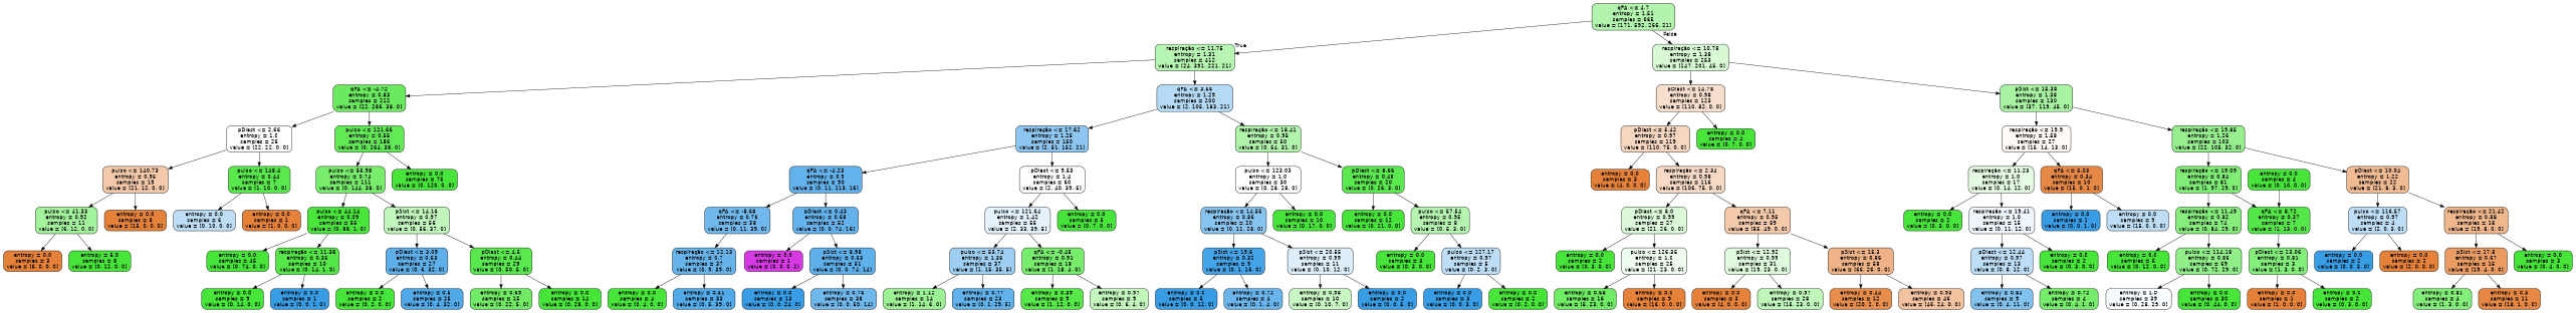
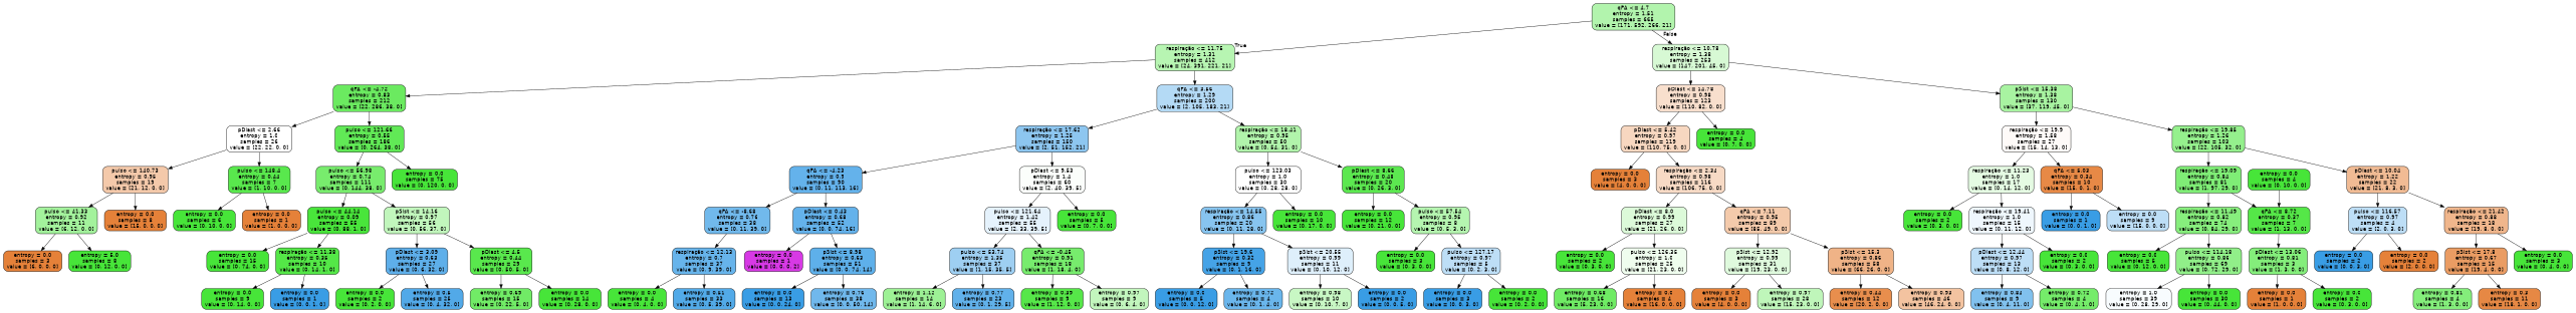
  digraph {
    node [color=black fillcolor="#47e539" fontname=helvetica shape=box style="filled, rounded"]
    edge [fontname=helvetica]
    n1 [fillcolor="#b2f4ad" label="qPA <= 4.7\nentropy = 1.51\nsamples = 665\nvalue = [171, 592, 266, 21]"]
    n2 [fillcolor="#b7f5b2" label="respiração <= 11.75\nentropy = 1.31\nsamples = 412\nvalue = [24, 391, 221, 21]"]
    n3 [fillcolor="#d7f9d4" label="respiração <= 10.78\nentropy = 1.38\nsamples = 253\nvalue = [147, 201, 45, 0]"]
    n4 [fillcolor="#6bea60" label="qPA <= -4.72\nentropy = 0.83\nsamples = 212\nvalue = [22, 286, 38, 0]"]
    n5 [fillcolor="#b4daf5" label="qPA <= 3.56\nentropy = 1.29\nsamples = 200\nvalue = [2, 105, 183, 21]"]
    n6 [fillcolor="#f8dfcd" label="pDiast <= 14.78\nentropy = 0.98\nsamples = 123\nvalue = [110, 82, 0, 0]"]
    n7 [fillcolor="#a8f3a1" label="pSist <= 15.38\nentropy = 1.38\nsamples = 130\nvalue = [37, 119, 45, 0]"]
    n8 [fillcolor="#ffffff" label="pDiast <= 2.66\nentropy = 1.0\nsamples = 26\nvalue = [22, 22, 0, 0]"]
    n9 [fillcolor="#61e956" label="pulso <= 121.66\nentropy = 0.55\nsamples = 186\nvalue = [0, 264, 38, 0]"]
    n10 [fillcolor="#8dc6f0" label="respiração <= 17.62\nentropy = 1.25\nsamples = 150\nvalue = [2, 51, 152, 21]"]
    n11 [fillcolor="#b1f4ab" label="respiração <= 18.41\nentropy = 0.95\nsamples = 50\nvalue = [0, 54, 31, 0]"]
    n12 [fillcolor="#f4c9aa" label="pulso <= 140.73\nentropy = 0.95\nsamples = 19\nvalue = [21, 12, 0, 0]"]
    n13 [fillcolor="#59e84d" label="pulso <= 148.4\nentropy = 0.44\nsamples = 7\nvalue = [1, 10, 0, 0]"]
    n14 [fillcolor="#78ec6d" label="pulso <= 56.98\nentropy = 0.74\nsamples = 111\nvalue = [0, 144, 38, 0]"]
    n15 [label="entropy = 0.0\nsamples = 75\nvalue = [0, 120, 0, 0]"]
    n16 [fillcolor="#a3f29c" label="pulso <= 41.33\nentropy = 0.92\nsamples = 11\nvalue = [6, 12, 0, 0]"]
    n17 [fillcolor="#e58139" label="entropy = 0.0\nsamples = 8\nvalue = [15, 0, 0, 0]"]
-   n18 [fillcolor="#bddef6" label="entropy = 0.0\nsamples = 6\nvalue = [0, 10, 0, 0]"]
+   n18 [label="entropy = 0.0\nsamples = 6\nvalue = [0, 10, 0, 0]"]
    n19 [fillcolor="#e58139" label="entropy = 0.0\nsamples = 1\nvalue = [1, 0, 0, 0]"]
    n20 [fillcolor="#e58139" label="entropy = 0.0\nsamples = 3\nvalue = [6, 0, 0, 0]"]
    n21 [label="entropy = 5.0\nsamples = 8\nvalue = [0, 12, 0, 0]"]
    n22 [fillcolor="#49e53b" label="pulso <= 44.14\nentropy = 0.09\nsamples = 55\nvalue = [0, 88, 1, 0]"]
    n23 [fillcolor="#c1f6bc" label="pSist <= 14.16\nentropy = 0.97\nsamples = 56\nvalue = [0, 56, 37, 0]"]
-   n24 [label="entropy = 0.0\nsamples = 45\nvalue = [0, 74, 0, 0]"]
+   n24 [label="entropy = 0.0\nsamples = 15\nvalue = [0, 74, 0, 0]"]
    n25 [fillcolor="#54e747" label="respiração <= 11.38\nentropy = 0.35\nsamples = 10\nvalue = [0, 14, 1, 0]"]
    n26 [fillcolor="#5eafea" label="pDiast <= 3.09\nentropy = 0.63\nsamples = 27\nvalue = [0, 6, 32, 0]"]
    n27 [fillcolor="#59e84d" label="pDiast <= 4.5\nentropy = 0.44\nsamples = 29\nvalue = [0, 50, 5, 0]"]
    n28 [label="entropy = 0.0\nsamples = 9\nvalue = [0, 14, 0, 0]"]
    n29 [fillcolor="#399de5" label="entropy = 0.0\nsamples = 1\nvalue = [0, 0, 1, 0]"]
    n30 [label="entropy = 0.0\nsamples = 2\nvalue = [0, 2, 0, 0]"]
    n31 [fillcolor="#52a9e8" label="entropy = 0.5\nsamples = 25\nvalue = [0, 4, 32, 0]"]
    n32 [fillcolor="#71eb66" label="entropy = 0.69\nsamples = 15\nvalue = [0, 22, 5, 0]"]
    n33 [label="entropy = 0.0\nsamples = 14\nvalue = [0, 28, 0, 0]"]
    n34 [fillcolor="#64b2eb" label="qPA <= -4.23\nentropy = 0.9\nsamples = 90\nvalue = [0, 11, 113, 16]"]
    n35 [fillcolor="#fbfefb" label="pDiast <= 9.53\nentropy = 1.4\nsamples = 60\nvalue = [2, 40, 39, 5]"]
    n36 [fillcolor="#ffffff" label="pulso <= 123.03\nentropy = 1.0\nsamples = 30\nvalue = [0, 28, 28, 0]"]
    n37 [fillcolor="#5ce850" label="pDiast <= 8.66\nentropy = 0.48\nsamples = 20\nvalue = [0, 26, 3, 0]"]
    n38 [fillcolor="#71b9ec" label="qPA <= -8.68\nentropy = 0.76\nsamples = 38\nvalue = [0, 11, 39, 0]"]
    n39 [fillcolor="#64b2eb" label="pDiast <= 0.43\nentropy = 0.68\nsamples = 52\nvalue = [0, 0, 74, 16]"]
    n40 [fillcolor="#e5f2fc" label="pulso <= 121.64\nentropy = 1.42\nsamples = 55\nvalue = [2, 33, 39, 5]"]
    n41 [label="entropy = 0.0\nsamples = 5\nvalue = [0, 7, 0, 0]"]
    n42 [fillcolor="#67b4eb" label="respiração <= 12.13\nentropy = 0.7\nsamples = 37\nvalue = [0, 9, 39, 0]"]
    n43 [fillcolor="#d739e5" label="entropy = 0.0\nsamples = 1\nvalue = [0, 0, 0, 2]"]
    n44 [fillcolor="#5eb0ea" label="pSist <= 8.98\nentropy = 0.63\nsamples = 51\nvalue = [0, 0, 74, 14]"]
    n45 [label="entropy = 0.0\nsamples = 4\nvalue = [0, 4, 0, 0]"]
    n46 [fillcolor="#52aae8" label="entropy = 0.51\nsamples = 33\nvalue = [0, 5, 39, 0]"]
    n47 [fillcolor="#399de5" label="entropy = 0.0\nsamples = 13\nvalue = [0, 0, 24, 0]"]
    n48 [fillcolor="#70b8ec" label="entropy = 0.76\nsamples = 38\nvalue = [0, 0, 50, 14]"]
    n49 [fillcolor="#9ecff2" label="pulso <= 53.74\nentropy = 1.35\nsamples = 37\nvalue = [1, 15, 35, 5]"]
    n50 [fillcolor="#77ec6d" label="qPA <= -0.45\nentropy = 0.91\nsamples = 18\nvalue = [1, 18, 4, 0]"]
    n51 [fillcolor="#9df195" label="entropy = 1.12\nsamples = 14\nvalue = [1, 14, 6, 0]"]
    n52 [fillcolor="#61b1ea" label="entropy = 0.77\nsamples = 23\nvalue = [0, 1, 29, 5]"]
    n53 [fillcolor="#56e749" label="entropy = 0.39\nsamples = 9\nvalue = [1, 12, 0, 0]"]
    n54 [fillcolor="#c2f6bd" label="entropy = 0.97\nsamples = 9\nvalue = [0, 6, 4, 0]"]
    n55 [fillcolor="#87c4ef" label="respiração <= 14.55\nentropy = 0.86\nsamples = 20\nvalue = [0, 11, 28, 0]"]
    n56 [label="entropy = 0.0\nsamples = 10\nvalue = [0, 17, 0, 0]"]
    n57 [label="entropy = 0.0\nsamples = 12\nvalue = [0, 21, 0, 0]"]
    n58 [fillcolor="#b5f5b0" label="pulso <= 57.54\nentropy = 0.95\nsamples = 8\nvalue = [0, 5, 3, 0]"]
    n59 [fillcolor="#45a3e7" label="pSist <= 19.6\nentropy = 0.32\nsamples = 9\nvalue = [0, 1, 16, 0]"]
    n60 [fillcolor="#deeffb" label="pSist <= 20.55\nentropy = 0.99\nsamples = 11\nvalue = [0, 10, 12, 0]"]
    n61 [fillcolor="#399de5" label="entropy = 0.0\nsamples = 5\nvalue = [0, 0, 12, 0]"]
    n62 [fillcolor="#6ab6ec" label="entropy = 0.72\nsamples = 4\nvalue = [0, 1, 4, 0]"]
    n63 [fillcolor="#c8f7c4" label="entropy = 0.98\nsamples = 10\nvalue = [0, 10, 7, 0]"]
    n64 [fillcolor="#399de5" label="entropy = 0.0\nsamples = 2\nvalue = [0, 0, 5, 0]"]
    n65 [label="entropy = 0.0\nsamples = 3\nvalue = [0, 3, 0, 0]"]
    n66 [fillcolor="#bddef6" label="pulso <= 127.17\nentropy = 0.97\nsamples = 5\nvalue = [0, 2, 3, 0]"]
    n67 [fillcolor="#399de5" label="entropy = 0.0\nsamples = 3\nvalue = [0, 0, 3, 0]"]
    n68 [label="entropy = 0.0\nsamples = 2\nvalue = [0, 2, 0, 0]"]
    n69 [fillcolor="#f7d7c0" label="pDiast <= 5.42\nentropy = 0.97\nsamples = 119\nvalue = [110, 75, 0, 0]"]
    n70 [label="entropy = 0.0\nsamples = 4\nvalue = [0, 7, 0, 0]"]
    n71 [fillcolor="#fefaf8" label="respiração <= 19.9\nentropy = 1.58\nsamples = 27\nvalue = [15, 14, 13, 0]"]
    n72 [fillcolor="#95f08d" label="respiração <= 19.85\nentropy = 1.26\nsamples = 103\nvalue = [22, 105, 32, 0]"]
    n73 [fillcolor="#e58139" label="entropy = 0.0\nsamples = 3\nvalue = [4, 0, 0, 0]"]
    n74 [fillcolor="#f7dac5" label="respiração <= 2.34\nentropy = 0.98\nsamples = 116\nvalue = [106, 75, 0, 0]"]
    n75 [fillcolor="#dcfad9" label="pDiast <= 8.0\nentropy = 0.99\nsamples = 27\nvalue = [21, 26, 0, 0]"]
    n76 [fillcolor="#f4caab" label="qPA <= 7.11\nentropy = 0.95\nsamples = 89\nvalue = [85, 49, 0, 0]"]
    n77 [label="entropy = 0.0\nsamples = 2\nvalue = [0, 3, 0, 0]"]
    n78 [fillcolor="#effdee" label="pulso <= 126.35\nentropy = 1.0\nsamples = 25\nvalue = [21, 23, 0, 0]"]
    n79 [fillcolor="#dffadd" label="pSist <= 12.92\nentropy = 0.99\nsamples = 31\nvalue = [19, 23, 0, 0]"]
    n80 [fillcolor="#efb387" label="pSist <= 15.3\nentropy = 0.86\nsamples = 58\nvalue = [66, 26, 0, 0]"]
    n81 [fillcolor="#6feb64" label="entropy = 0.68\nsamples = 16\nvalue = [5, 23, 0, 0]"]
-   n82 [fillcolor="#e58139" label="entropy = 0.0\nsamples = 9\nvalue = [16, 0, 0, 0]"]
+   n82 [fillcolor="#e58139" label="entropy = 0.0\nsamples = 4\nvalue = [16, 0, 0, 0]"]
    n83 [fillcolor="#e58139" label="entropy = 0.0\nsamples = 3\nvalue = [4, 0, 0, 0]"]
    n84 [fillcolor="#bff6ba" label="entropy = 0.97\nsamples = 28\nvalue = [15, 23, 0, 0]"]
    n85 [fillcolor="#e88e4d" label="entropy = 0.44\nsamples = 12\nvalue = [20, 2, 0, 0]"]
    n86 [fillcolor="#f3c3a0" label="entropy = 0.93\nsamples = 46\nvalue = [46, 24, 0, 0]"]
    n87 [fillcolor="#e5fbe3" label="respiração <= 11.23\nentropy = 1.0\nsamples = 17\nvalue = [0, 14, 12, 0]"]
    n88 [fillcolor="#e78946" label="qPA <= 5.03\nentropy = 0.34\nsamples = 10\nvalue = [15, 0, 1, 0]"]
    n89 [fillcolor="#7fed76" label="respiração <= 19.09\nentropy = 0.84\nsamples = 81\nvalue = [1, 97, 29, 0]"]
    n90 [fillcolor="#f1bb94" label="pDiast <= 10.04\nentropy = 1.22\nsamples = 22\nvalue = [21, 8, 3, 0]"]
    n91 [label="entropy = 0.0\nsamples = 2\nvalue = [0, 3, 0, 0]"]
    n92 [fillcolor="#eff7fd" label="respiração <= 19.41\nentropy = 1.0\nsamples = 15\nvalue = [0, 11, 12, 0]"]
    n93 [fillcolor="#399de5" label="entropy = 0.0\nsamples = 1\nvalue = [0, 0, 1, 0]"]
    n94 [fillcolor="#bddef6" label="entropy = 0.0\nsamples = 9\nvalue = [15, 0, 0, 0]"]
    n95 [fillcolor="#bddef6" label="pDiast <= 12.44\nentropy = 0.97\nsamples = 13\nvalue = [0, 8, 12, 0]"]
    n96 [label="entropy = 0.0\nsamples = 2\nvalue = [0, 3, 0, 0]"]
    n97 [fillcolor="#81c1ee" label="entropy = 0.84\nsamples = 9\nvalue = [0, 4, 11, 0]"]
    n98 [fillcolor="#75ec6a" label="entropy = 0.72\nsamples = 4\nvalue = [0, 4, 1, 0]"]
    n99 [fillcolor="#87ee7d" label="respiração <= 11.49\nentropy = 0.82\nsamples = 74\nvalue = [0, 84, 29, 0]"]
    n100 [fillcolor="#55e748" label="qPA <= 8.72\nentropy = 0.37\nsamples = 7\nvalue = [1, 13, 0, 0]"]
    n101 [fillcolor="#bddef6" label="pulso <= 116.57\nentropy = 0.97\nsamples = 4\nvalue = [2, 0, 3, 0]"]
    n102 [fillcolor="#f0b68c" label="respiração <= 21.42\nentropy = 0.88\nsamples = 18\nvalue = [19, 8, 0, 0]"]
    n103 [label="entropy = 0.0\nsamples = 5\nvalue = [0, 12, 0, 0]"]
    n104 [fillcolor="#91ef89" label="pulso <= 114.18\nentropy = 0.86\nsamples = 69\nvalue = [0, 72, 29, 0]"]
    n105 [fillcolor="#84ee7b" label="pDiast <= 13.06\nentropy = 0.81\nsamples = 3\nvalue = [1, 3, 0, 0]"]
    n106 [fillcolor="#f8fcfe" label="entropy = 1.0\nsamples = 39\nvalue = [0, 28, 29, 0]"]
    n107 [label="entropy = 0.0\nsamples = 30\nvalue = [0, 44, 0, 0]"]
    n108 [label="entropy = 0.0\nsamples = 4\nvalue = [0, 10, 0, 0]"]
    n109 [fillcolor="#e58139" label="entropy = 0.0\nsamples = 1\nvalue = [1, 0, 0, 0]"]
    n110 [label="entropy = 0.0\nsamples = 2\nvalue = [0, 3, 0, 0]"]
    n111 [fillcolor="#399de5" label="entropy = 0.0\nsamples = 2\nvalue = [0, 0, 3, 0]"]
    n112 [fillcolor="#e58139" label="entropy = 0.0\nsamples = 2\nvalue = [2, 0, 0, 0]"]
    n113 [fillcolor="#ea9c63" label="pSist <= 17.8\nentropy = 0.67\nsamples = 15\nvalue = [19, 4, 0, 0]"]
    n114 [label="entropy = 0.0\nsamples = 3\nvalue = [0, 4, 0, 0]"]
    n115 [fillcolor="#84ee7b" label="entropy = 0.81\nsamples = 4\nvalue = [1, 3, 0, 0]"]
    n116 [fillcolor="#e68844" label="entropy = 0.3\nsamples = 11\nvalue = [18, 1, 0, 0]"]
    n1 -> n2 [headlabel=True labelangle=45 labeldistance=2.5]
    n1 -> n3 [headlabel=False labelangle=-45 labeldistance=2.5]
    n2 -> n4
    n2 -> n5
    n3 -> n6
    n3 -> n7
    n4 -> n8
    n4 -> n9
    n5 -> n10
    n5 -> n11
    n6 -> n69
    n6 -> n70
    n7 -> n71
    n7 -> n72
    n8 -> n12
    n8 -> n13
    n9 -> n14
    n9 -> n15
    n10 -> n34
    n10 -> n35
    n11 -> n36
    n11 -> n37
    n12 -> n16
    n12 -> n17
    n13 -> n18
    n13 -> n19
    n14 -> n22
    n14 -> n23
    n16 -> n20
    n16 -> n21
    n22 -> n24
    n22 -> n25
    n23 -> n26
    n23 -> n27
    n25 -> n28
    n25 -> n29
    n26 -> n30
    n26 -> n31
    n27 -> n32
    n27 -> n33
    n34 -> n38
    n34 -> n39
    n35 -> n40
    n35 -> n41
    n36 -> n55
    n36 -> n56
    n37 -> n57
    n37 -> n58
    n38 -> n42
    n39 -> n43
    n39 -> n44
    n40 -> n49
    n40 -> n50
    n42 -> n45
    n42 -> n46
    n44 -> n47
    n44 -> n48
    n49 -> n51
    n49 -> n52
    n50 -> n53
    n50 -> n54
    n55 -> n59
    n55 -> n60
    n58 -> n65
    n58 -> n66
    n59 -> n61
    n59 -> n62
    n60 -> n63
    n60 -> n64
    n66 -> n67
    n66 -> n68
    n69 -> n73
    n69 -> n74
    n71 -> n87
    n71 -> n88
    n72 -> n89
    n72 -> n90
    n74 -> n75
    n74 -> n76
    n75 -> n77
    n75 -> n78
    n76 -> n79
    n76 -> n80
    n78 -> n81
    n78 -> n82
    n79 -> n83
    n79 -> n84
    n80 -> n85
    n80 -> n86
    n87 -> n91
    n87 -> n92
    n88 -> n93
    n88 -> n94
    n89 -> n99
    n89 -> n100
    n90 -> n101
    n90 -> n102
    n92 -> n95
    n92 -> n96
    n95 -> n97
    n95 -> n98
    n99 -> n103
    n99 -> n104
    n100 -> n105
    n101 -> n111
    n101 -> n112
    n102 -> n113
    n102 -> n114
    n104 -> n106
    n104 -> n107
    n105 -> n109
    n105 -> n110
    n108 -> n100
    n113 -> n115
    n113 -> n116
  }
